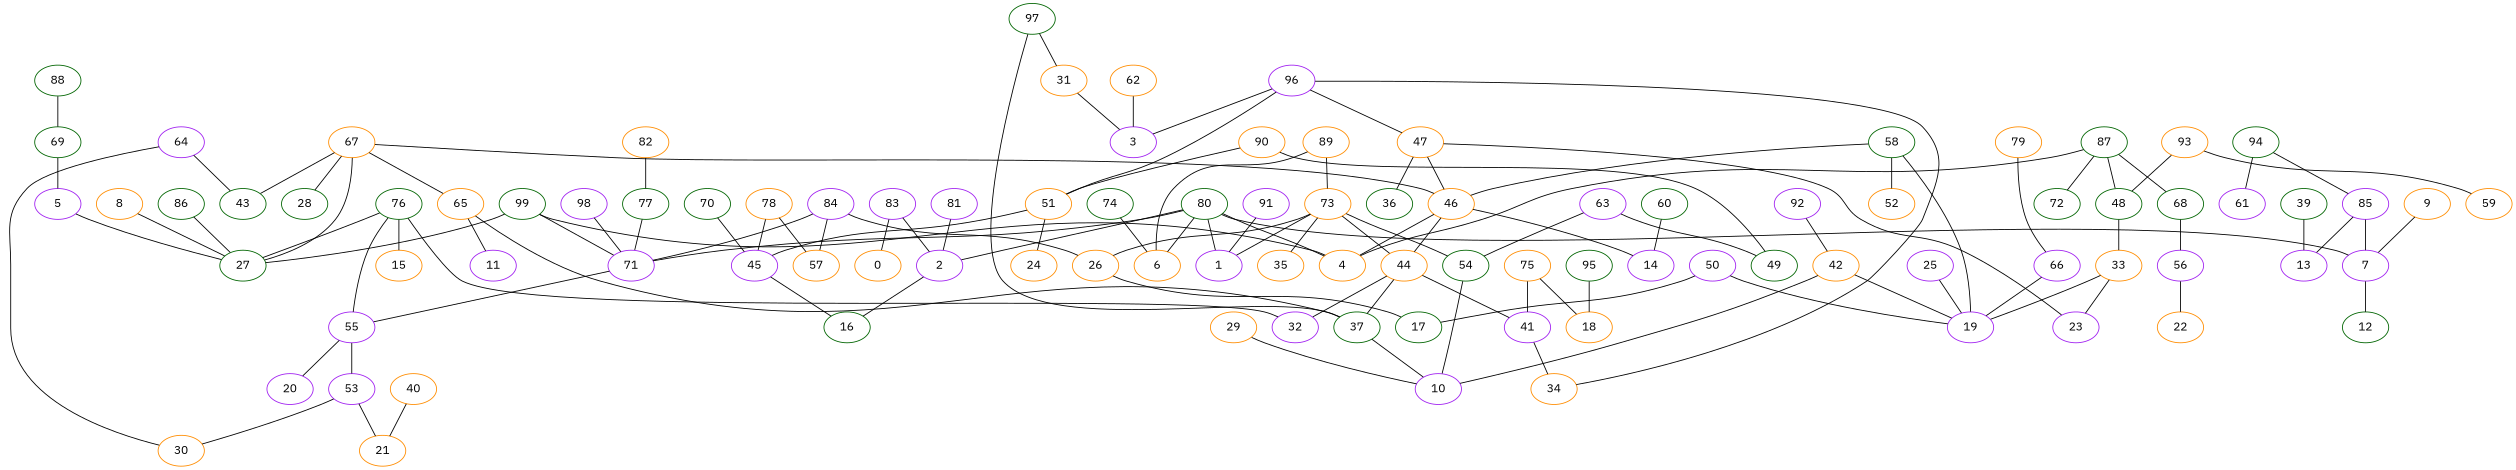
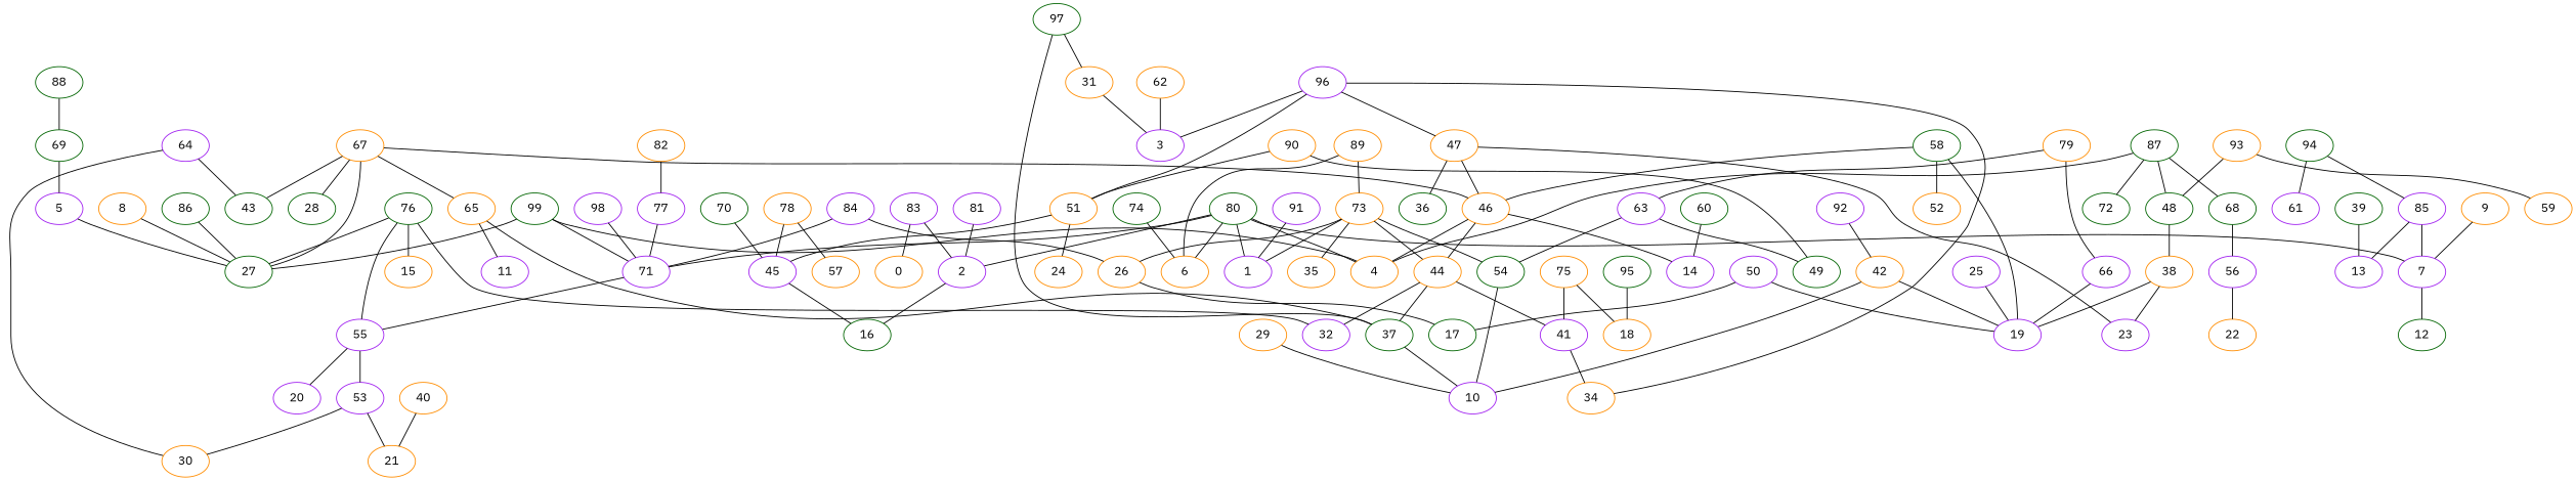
  digraph {
    fontname="IBM Plex Sans"
    node [color=darkorange fontname="IBM Plex Sans"]
    edge [color=black dir=none fontname="IBM Plex Sans"]
    92 [color=purple]
    42
    19 [color=purple]
    10 [color=purple]
    89
    6
    73
    60 [color=darkgreen]
    14 [color=purple]
    78
    57
    45 [color=purple]
    16 [color=darkgreen]
    88 [color=darkgreen]
    69 [color=darkgreen]
    5 [color=purple]
    82
-   77 [color=darkgreen]
+   77 [color=purple]
    71 [color=purple]
    40
    21
    86 [color=darkgreen]
    27 [color=darkgreen]
    91 [color=purple]
    1 [color=purple]
    63 [color=purple]
    49 [color=darkgreen]
    54 [color=darkgreen]
    55 [color=purple]
    29
    99 [color=darkgreen]
    4
    97 [color=darkgreen]
    31
    37 [color=darkgreen]
    3 [color=purple]
    68 [color=darkgreen]
    56 [color=purple]
    22
    83 [color=purple]
    0
    2 [color=purple]
    51
    24
    9
    7 [color=purple]
    12 [color=darkgreen]
    93
    59
    48 [color=darkgreen]
-   33
+   33 [label=38]
    94 [color=darkgreen]
    61 [color=purple]
    85 [color=purple]
    13 [color=purple]
    26
    17 [color=darkgreen]
    50 [color=purple]
    67
    65
    28 [color=darkgreen]
    43 [color=darkgreen]
    46
    11 [color=purple]
    30
    44
    32 [color=purple]
    41 [color=purple]
    79
    66 [color=purple]
    76 [color=darkgreen]
    15
    20 [color=purple]
    53 [color=purple]
    90
    39 [color=darkgreen]
    23 [color=purple]
    80 [color=darkgreen]
    75
    18
    34
    35
    87 [color=darkgreen]
    72 [color=darkgreen]
    70 [color=darkgreen]
    96 [color=purple]
    47
    36 [color=darkgreen]
    8
    58 [color=darkgreen]
    52
    84 [color=purple]
    25 [color=purple]
    62
    64 [color=purple]
    74 [color=darkgreen]
    81 [color=purple]
    95 [color=darkgreen]
    98 [color=purple]
    subgraph sub_1 {
      92
      42
      19
      10
      89
      6
      73
      60
      14
      78
      57
      45
      16
      88
      69
      5
      82
      77
      71
      40
      21
      86
      27
      91
      1
      63
      49
      54
      55
      29
      99
      4
      97
      31
      37
      3
      68
      56
      22
      83
      0
      2
      51
      24
      9
      7
      12
      93
      59
      48
      33
      94
      61
      85
      13
      26
      17
      50
      67
      65
      28
      43
      46
      11
      30
      44
      32
      41
      79
      66
      76
      15
      20
      53
      90
      39
      23
      80
      75
      18
      34
      35
      87
      72
      70
      96
      47
      36
      8
      58
      52
      84
      25
      62
      64
      74
      81
      95
      98
    }
    92 -> 42
    42 -> 19
    42 -> 10
    89 -> 6
    89 -> 73
    73 -> 1
    73 -> 54
    73 -> 26
    73 -> 44
    73 -> 35
    60 -> 14
    78 -> 57
    78 -> 45
    45 -> 16
    88 -> 69
    69 -> 5
    5 -> 27
    82 -> 77
    77 -> 71
    71 -> 55
    40 -> 21
    86 -> 27
    91 -> 1
    63 -> 49
    63 -> 54
    54 -> 10
    55 -> 20
    55 -> 53
    29 -> 10
    99 -> 71
    99 -> 27
    99 -> 4
    97 -> 31
    97 -> 37
    31 -> 3
    37 -> 10
    68 -> 56
    56 -> 22
    83 -> 0
    83 -> 2
    2 -> 16
    51 -> 45
    51 -> 24
    9 -> 7
    7 -> 12
    93 -> 59
    93 -> 48
    48 -> 33
    33 -> 19
    33 -> 23
    94 -> 61
    94 -> 85
    85 -> 7
    85 -> 13
    26 -> 17
    50 -> 19
    50 -> 17
    67 -> 27
    67 -> 65
    67 -> 28
    67 -> 43
    67 -> 46
    65 -> 37
    65 -> 11
    46 -> 14
    46 -> 4
    46 -> 44
    44 -> 37
    44 -> 32
    44 -> 41
    41 -> 34
+   79 -> 63
    79 -> 66
    66 -> 19
    76 -> 27
    76 -> 55
    76 -> 32
    76 -> 15
    53 -> 21
    53 -> 30
    90 -> 49
    90 -> 51
    39 -> 13
    80 -> 6
    80 -> 71
    80 -> 1
    80 -> 4
    80 -> 2
    80 -> 7
    75 -> 41
    75 -> 18
    87 -> 4
    87 -> 68
    87 -> 48
    87 -> 72
    70 -> 45
    96 -> 3
    96 -> 51
    96 -> 34
    96 -> 47
    47 -> 46
    47 -> 23
    47 -> 36
    8 -> 27
    58 -> 19
    58 -> 46
    58 -> 52
-   84 -> 57
    84 -> 71
    84 -> 26
    25 -> 19
    62 -> 3
    64 -> 43
    64 -> 30
    74 -> 6
    81 -> 2
    95 -> 18
    98 -> 71
  }
